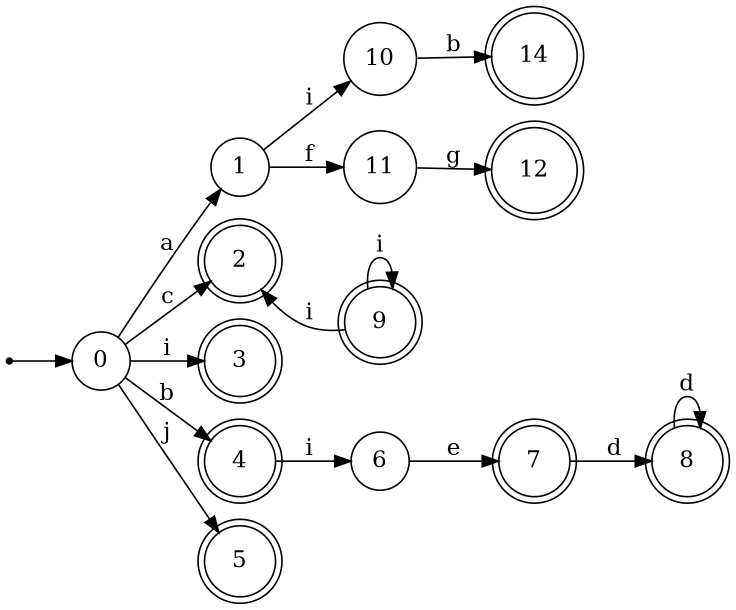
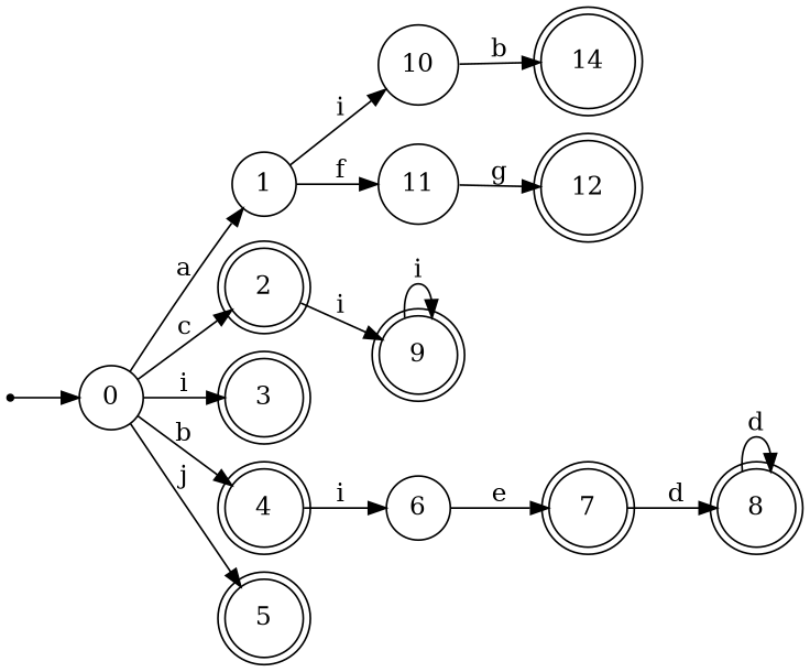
  digraph {
    rankdir=LR
    node [shape=doublecircle]
    dummy0 [shape=point]
    0 [shape=circle]
    1 [shape=circle]
    2
    3
    4
    5
    10 [shape=circle]
    11 [shape=circle]
    9
    6 [shape=circle]
    7
    14
    12
    8
    dummy0 -> 0
    0 -> 1 [label=a]
    0 -> 2 [label=c]
    0 -> 3 [label=i]
    0 -> 4 [label=b]
    0 -> 5 [label=j]
    1 -> 10 [label=i]
    1 -> 11 [label=f]
-   9 -> 2 [label=i]
+   2 -> 9 [label=i]
    4 -> 6 [label=i]
    10 -> 14 [label=b]
    11 -> 12 [label=g]
    9 -> 9 [label=i]
    6 -> 7 [label=e]
    7 -> 8 [label=d]
    8 -> 8 [label=d]
  }
